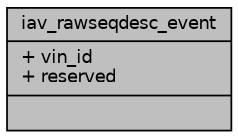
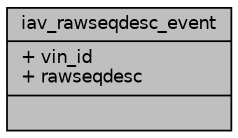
  digraph {
-   n1 [color=black fillcolor=grey75 fontcolor=black fontname=Helvetica fontsize=10 height=0.2 label="{iav_rawseqdesc_event\n|+ vin_id\l+ reserved\l|}" shape=record style=filled width=0.4]
+   n1 [color=black fillcolor=grey75 fontcolor=black fontname=Helvetica fontsize=10 height=0.2 label="{iav_rawseqdesc_event\n|+ vin_id\l+ rawseqdesc\l|}" shape=record style=filled width=0.4]
  }
